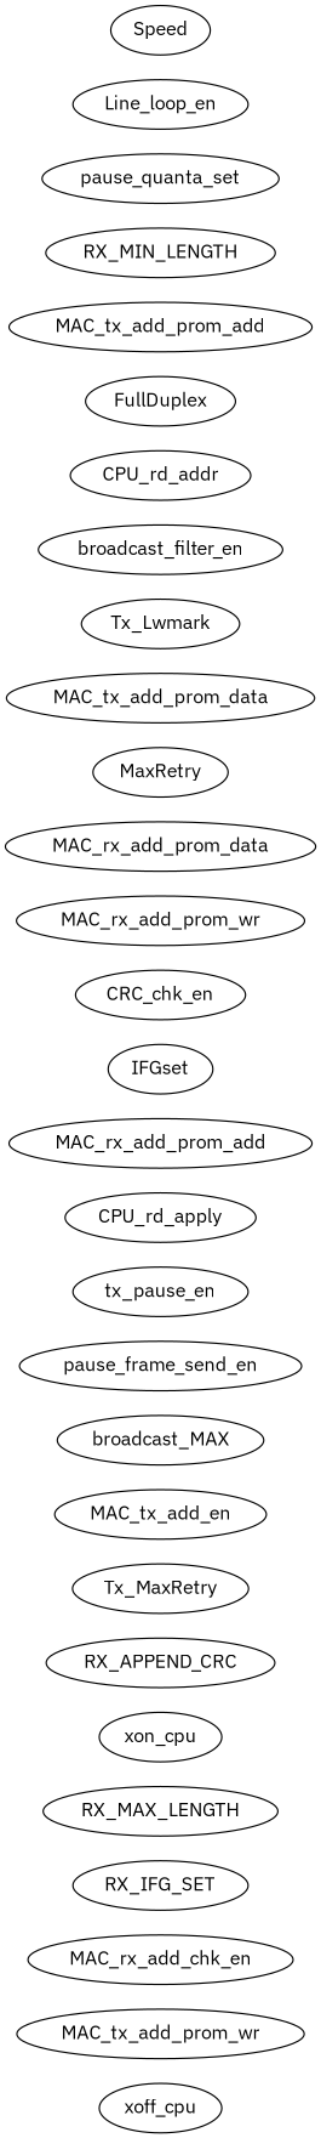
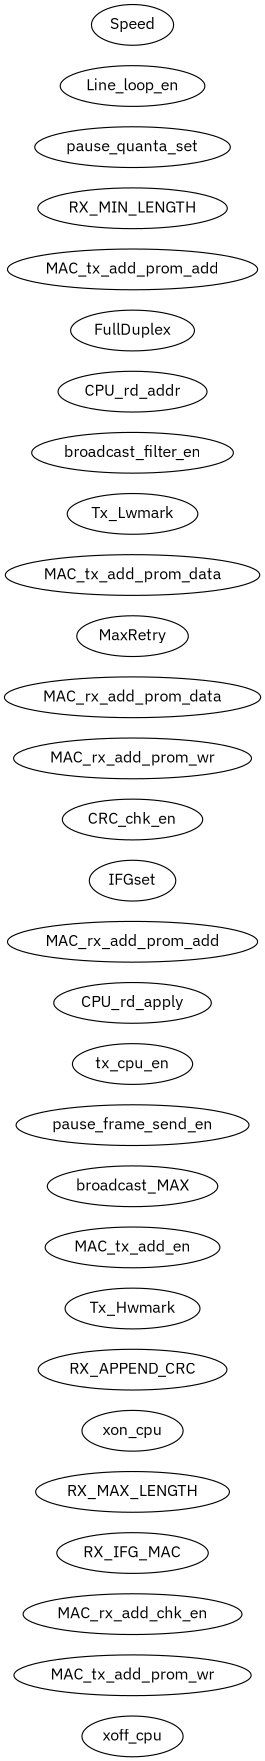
  strict digraph {
    rankdir=LR
    fontname="IBM Plex Sans"
    node [fontname="IBM Plex Sans"]
    xoff_cpu
    MAC_tx_add_prom_wr
    MAC_rx_add_chk_en
-   RX_IFG_SET
+   RX_IFG_SET [label=RX_IFG_MAC]
    RX_MAX_LENGTH
    xon_cpu
    RX_APPEND_CRC
-   Tx_Hwmark [label=Tx_MaxRetry]
+   Tx_Hwmark
    MAC_tx_add_en
    broadcast_MAX
    pause_frame_send_en
-   tx_pause_en
+   tx_pause_en [label=tx_cpu_en]
    CPU_rd_apply
    MAC_rx_add_prom_add
    IFGset
    CRC_chk_en
    MAC_rx_add_prom_wr
    MAC_rx_add_prom_data
    MaxRetry
    MAC_tx_add_prom_data
    Tx_Lwmark
    broadcast_filter_en
    CPU_rd_addr
    FullDuplex
    MAC_tx_add_prom_add
    RX_MIN_LENGTH
    pause_quanta_set
    Line_loop_en
    Speed
  }
